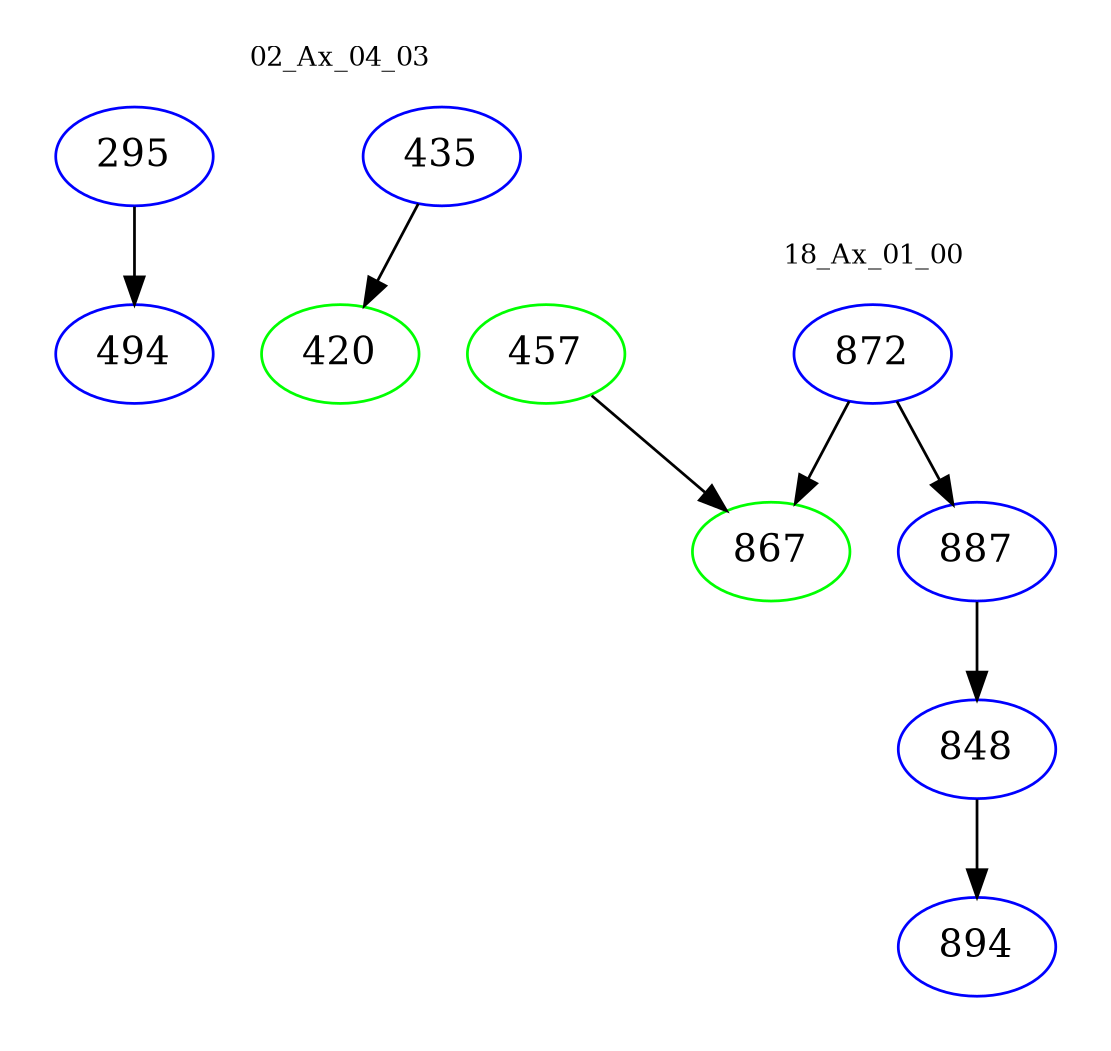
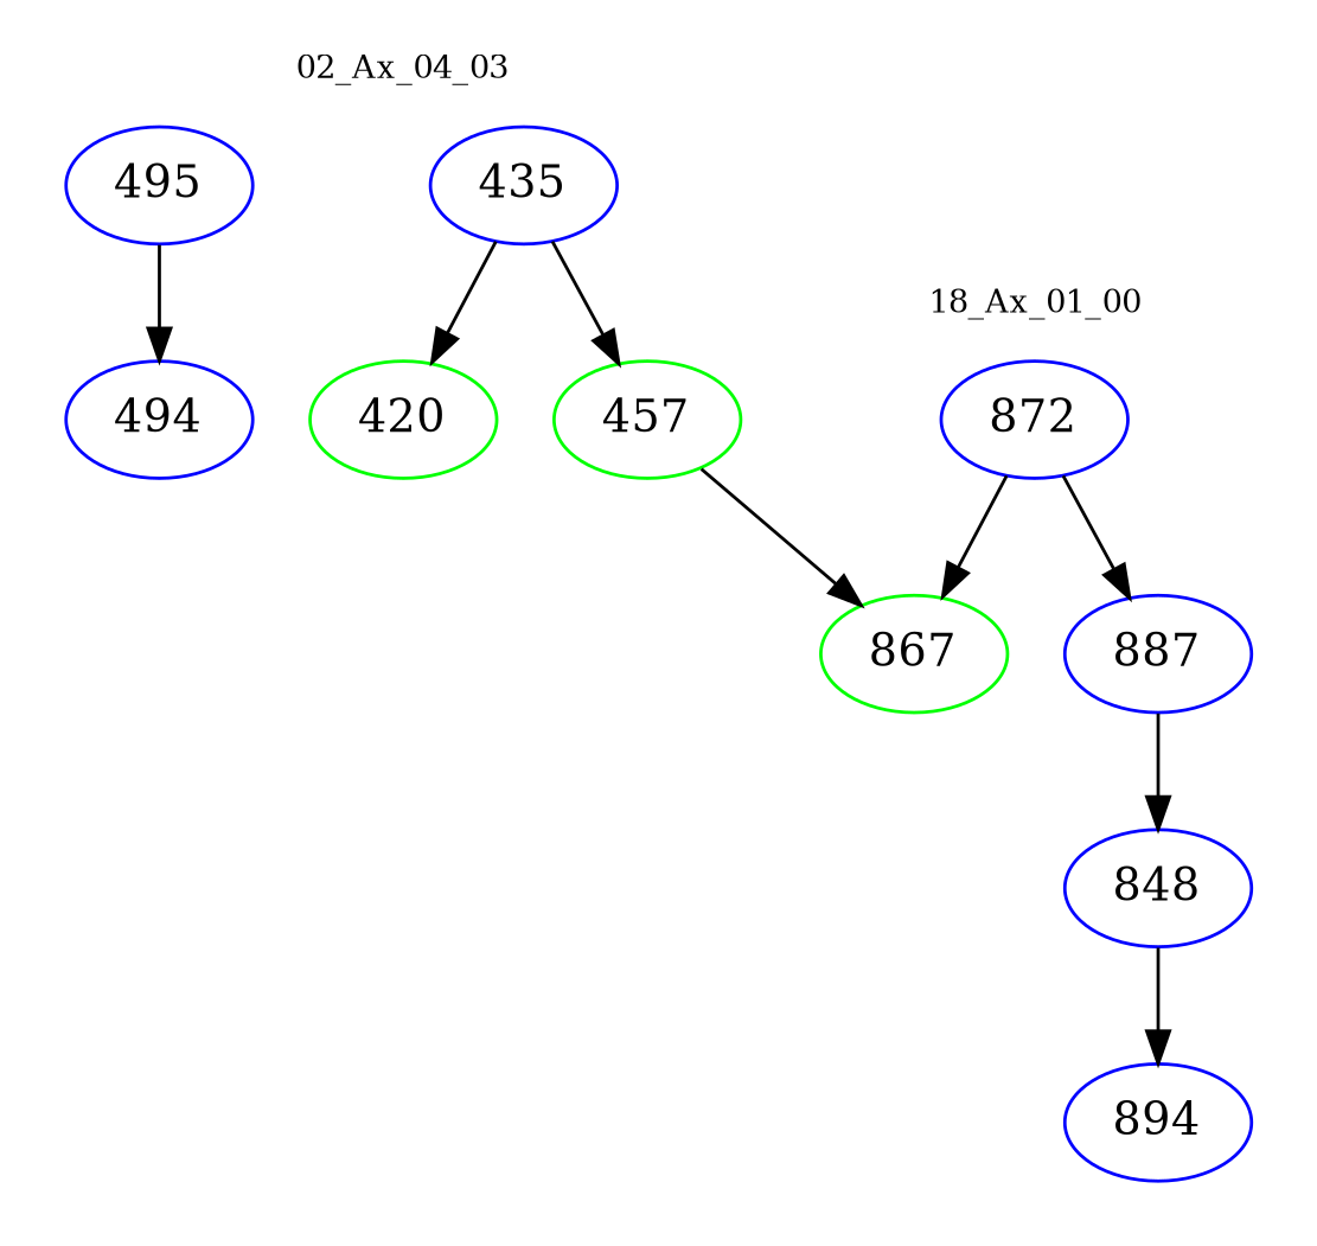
  digraph {
    node [color=blue]
    edge [color=black]
    n1 [label=435]
    n2 [color=green label=420]
    n3 [color=green label=457]
-   n4 [label=295]
+   n4 [label=495]
    n5 [label=494]
    n6 [label=872]
    n7 [color=green label=867]
    n8 [label=887]
    n9 [label=848]
    n10 [label=894]
    subgraph cluster_1 {
      color=white
      fontsize=10
      label="02_Ax_04_03"
      n1
      n2
      n3
      n4
      n5
    }
    subgraph cluster_2 {
      color=white
      fontsize=10
      label="18_Ax_01_00"
      n6
      n7
      n8
      n9
      n10
    }
    n1 -> n2
+   n1 -> n3
    n3 -> n7
    n4 -> n5
    n6 -> n7
    n6 -> n8
    n8 -> n9
    n9 -> n10
  }
